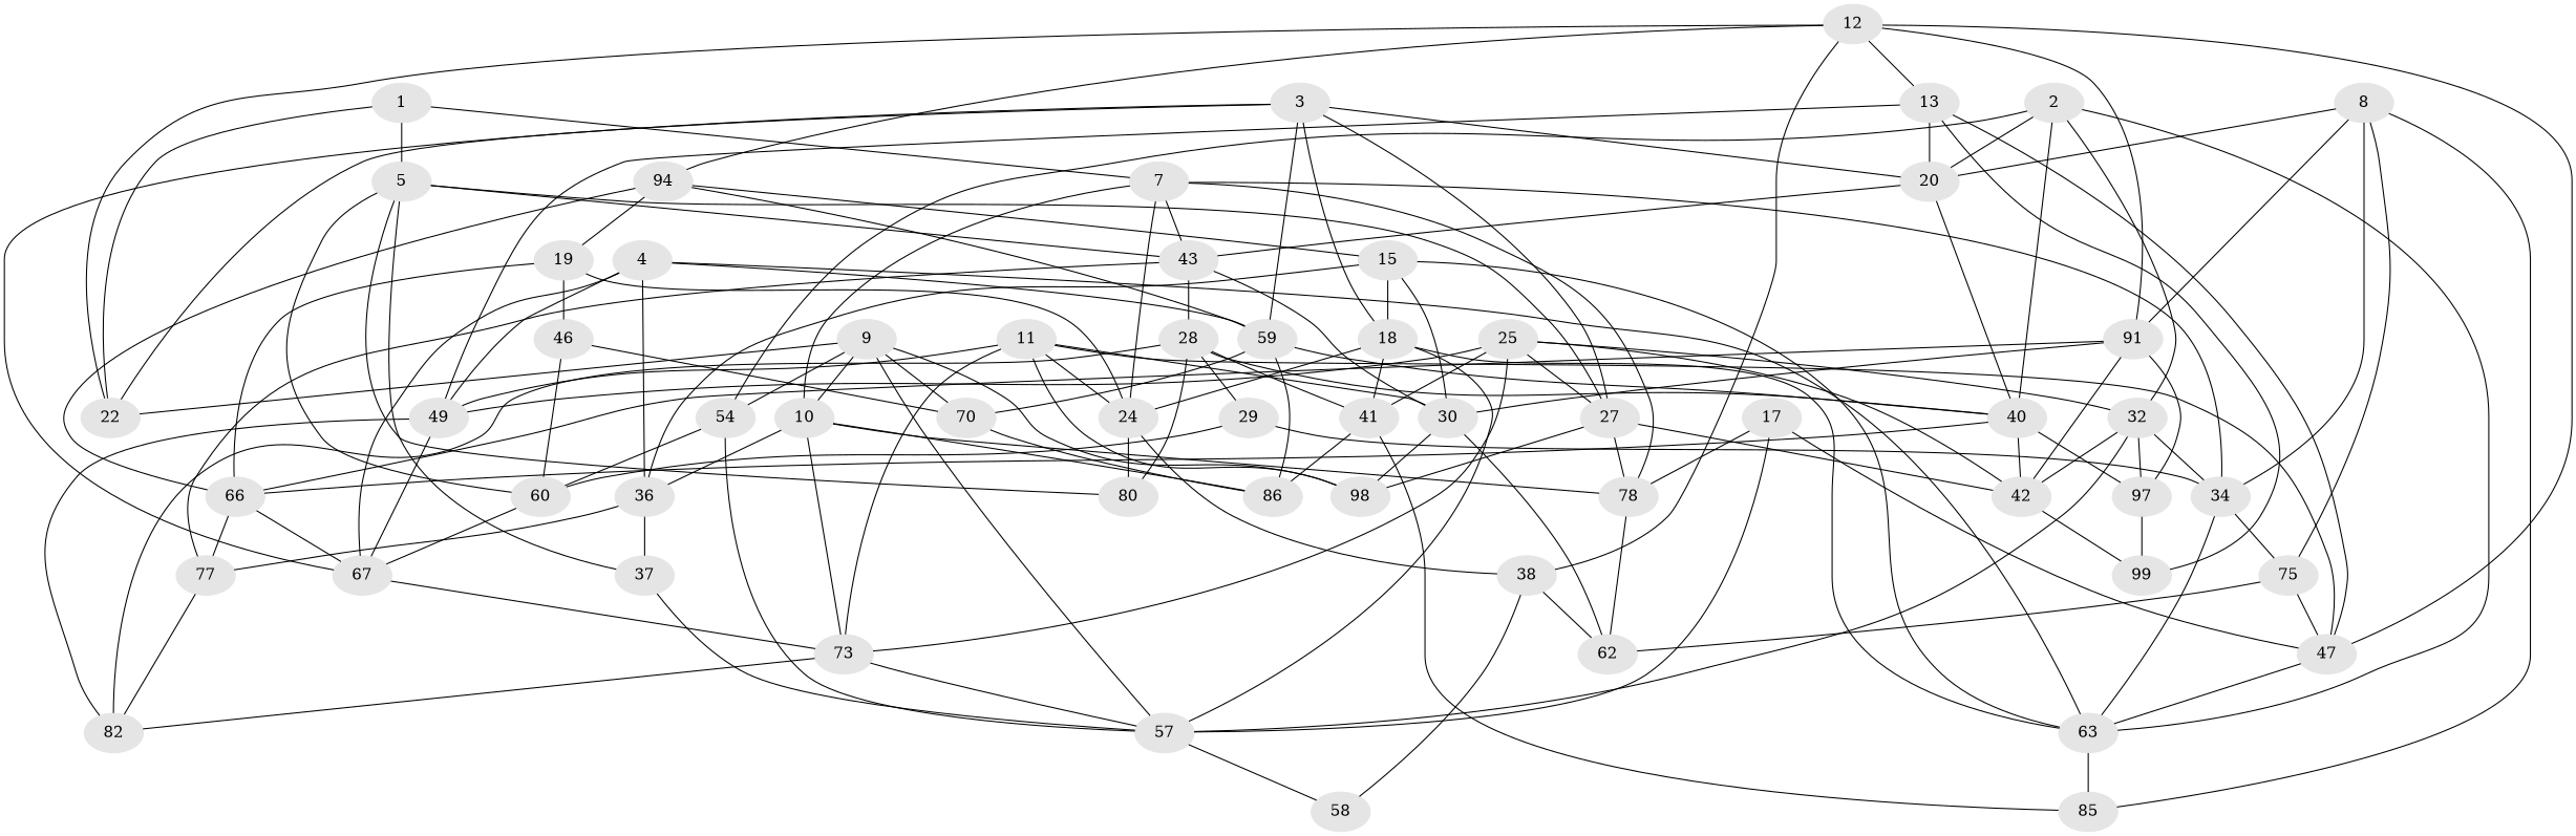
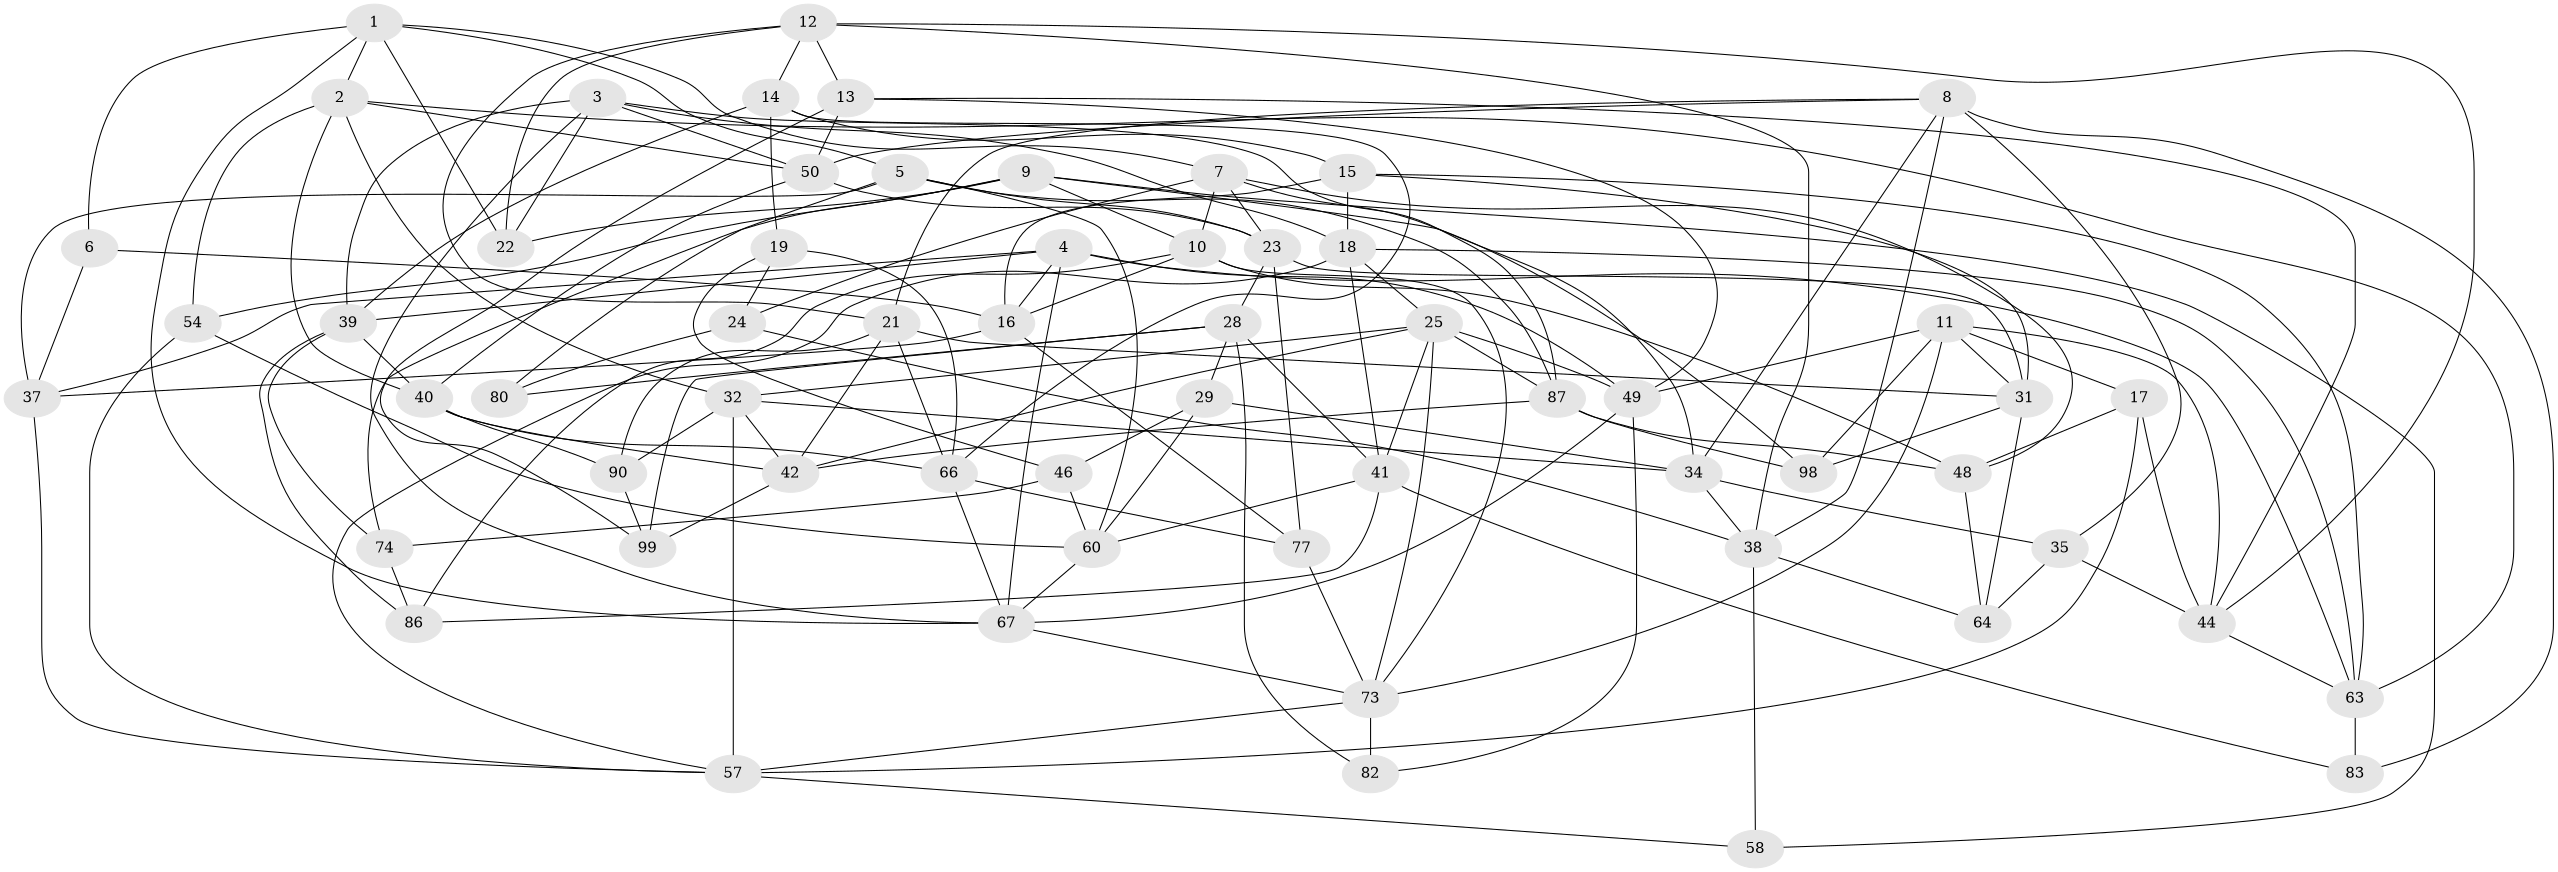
  graph {
    node [color=gray90 style=filled]
    1 [super="+69"]
    2 [super="+71"]
    5 [super="+31"]
+   6
    7 [super="+90"]
    22
    67 [super="+100"]
-   20 [super="+26"]
+   20 [super="+26" label=50]
    32 [super="+52"]
    40 [super="+84"]
    n11 [label=54]
    63 [super="+68"]
-   27 [super="+56"]
+   27 [super="+56" label=87]
    37
-   23 [super="+45" label=43]
+   23 [super="+45"]
    60 [super="+76"]
    80
-   36 [super="+44"]
+   36 [super="+44" label=16]
    10 [super="+96"]
    24 [super="+78"]
    34 [super="+62"]
-   48 [super="+91" label=78]
+   48 [super="+91"]
    73 [super="+92"]
    57 [super="+72"]
    42 [super="+55"]
-   97
+   97 [label=90]
    66 [super="+81"]
-   85
+   85 [label=83]
    3 [super="+50"]
    18 [super="+79"]
-   39 [super="+93" label=59]
+   39 [super="+93"]
    41 [super="+94"]
    98
-   74 [label=70]
+   74
    86
    4 [super="+83"]
    49 [super="+61"]
    77
    82
-   30 [super="+95"]
+   30 [super="+95" label=31]
    28 [super="+87"]
    15 [super="+33"]
    38 [super="+75"]
-   35 [label=75]
-   64 [label=62]
+   35
+   64
    8 [super="+89"]
-   21 [super="+43" label=91]
-   47 [super="+70"]
+   21 [super="+43"]
+   47 [super="+70" label=44]
    58
    9 [super="+65"]
    11 [super="+16"]
    17
    12 [super="+53"]
    13 [super="+59"]
-   14 [super="+54" label=94]
+   14 [super="+54"]
    99
    19
    46
    29
    25 [super="+88"]
+   1 -- 2
    1 -- 5
+   1 -- 6
    1 -- 7
    1 -- 22
+   1 -- 67
    2 -- 20
    2 -- 32
    2 -- 40
    2 -- n11
    2 -- 63
    5 -- 27
    5 -- 37
    5 -- 23
    5 -- 60
    5 -- 80
+   6 -- 37
+   6 -- 36
    7 -- 23
    7 -- 10
    7 -- 24
    7 -- 34
    7 -- 48
    67 -- 73
    20 -- 40
    20 -- 23
    32 -- 34
    32 -- 57
    32 -- 42
    32 -- 97
    40 -- 42
    40 -- 97
    40 -- 66
    n11 -- 60
    n11 -- 57
    63 -- 85
    27 -- 48
    27 -- 42
    27 -- 98
    37 -- 57
    23 -- 77
    23 -- 30
    23 -- 28
    60 -- 67
    36 -- 37
    36 -- 77
    10 -- 36
    10 -- 48
    10 -- 73
    10 -- 86
    24 -- 80
    24 -- 38
-   34 -- 63
+   34 -- 38
    34 -- 35
    48 -- 64
    73 -- 57
    73 -- 82
    57 -- 58
    42 -- 99
    97 -- 99
    66 -- 67
    66 -- 77
    3 -- 22
    3 -- 67
    3 -- 20
    3 -- 27
    3 -- 18
    3 -- 39
    18 -- 63
-   18 -- 24
+   18 -- 25
    18 -- 57
    18 -- 41
    39 -- 40
    39 -- 74
    39 -- 86
+   41 -- 60
    41 -- 85
    41 -- 86
    74 -- 86
    4 -- 67
    4 -- 63
+   4 -- 37
    4 -- 36
    4 -- 39
    4 -- 49
    49 -- 67
    49 -- 82
-   77 -- 82
+   77 -- 73
    30 -- 98
    30 -- 64
    28 -- 80
    28 -- 41
    28 -- 82
-   28 -- 40
+   28 -- 99
    28 -- 29
    15 -- 63
    15 -- 36
    15 -- 18
    15 -- 30
    38 -- 64
    38 -- 58
    35 -- 64
    35 -- 47
    8 -- 20
    8 -- 34
    8 -- 85
+   8 -- 38
    8 -- 35
    8 -- 21
    21 -- 42
    21 -- 97
    21 -- 66
    21 -- 30
    47 -- 63
    9 -- 22
    9 -- n11
    9 -- 10
    9 -- 98
    9 -- 74
-   9 -- 57
+   9 -- 58
    11 -- 73
    11 -- 98
    11 -- 49
    11 -- 30
    11 -- 47
-   11 -- 24
+   11 -- 17
    17 -- 48
    17 -- 57
    17 -- 47
    12 -- 22
    12 -- 38
    12 -- 21
    12 -- 47
    12 -- 13
    12 -- 14
    13 -- 20
    13 -- 49
    13 -- 47
    13 -- 99
    14 -- 66
    14 -- 39
    14 -- 15
    14 -- 19
    19 -- 24
    19 -- 66
    19 -- 46
    46 -- 60
    46 -- 74
    29 -- 60
    29 -- 34
+   29 -- 46
    25 -- 32
    25 -- 27
    25 -- 73
    25 -- 42
    25 -- 41
    25 -- 49
  }
